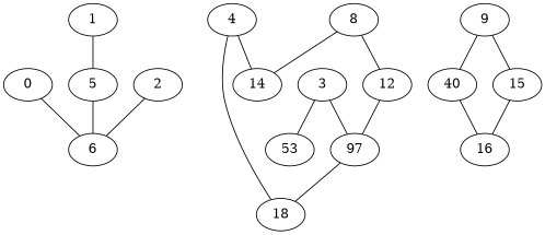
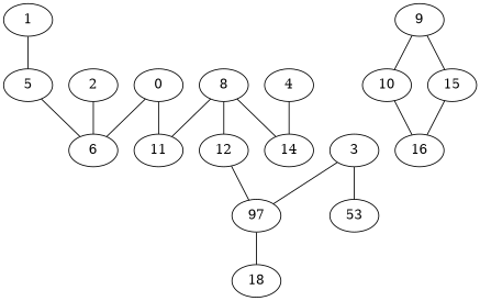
  graph {
    node [type=corner]
    edge [angle0=-.04 frequency=1 type0=line]
    0 [x=331 y=383]
    6 [type=intersection x=277 y=385]
+   11 [x=348 y=337]
    1 [type=endpoint x=202 y=421]
    5 [x=282 y=397]
    2 [x=208 y=342]
    14 [type=intersection x=244 y=250]
    3 [x=369 y=168]
    n9 [label=53 type=endpoint x=367 y=119]
    n10 [label=97 type=intersection x=335 y=177]
    18 [x=231 y=153]
    4 [x=210 y=238]
    8 [type=intersection x=332 y=273]
    12 [x=358 y=245]
    9 [x=102 y=2]
-   10 [x=454 y=-13 label=40]
+   10 [x=454 y=-13]
    15 [x=85 y=512]
    16 [x=421 y=541]
    0 -- 6
+   0 -- 11 [angle0=-1.22]
    1 -- 5 [angle0=-.29]
    5 -- 6 [angle0=1.18]
    2 -- 6 [angle0=.56]
    3 -- n9 [angle0=1.53]
    3 -- n10 [angle0=-.26]
    n10 -- 18 [angle0=.23]
    4 -- 14 [angle0=.34]
-   4 -- 18 [angle0=-1.33]
+   8 -- 11 [angle0=1.33]
    8 -- 14 [angle0=.26]
    8 -- 12 [angle0=-.82]
    12 -- n10 [angle0=1.24]
    9 -- 10
    9 -- 15 [angle0=-1.54]
    10 -- 16 [angle0=-1.51]
    15 -- 16 [angle0=.09]
  }
